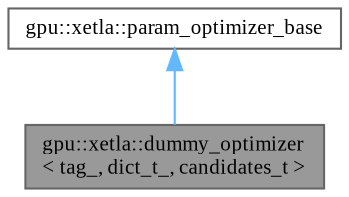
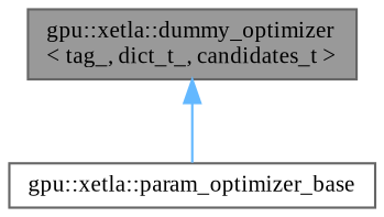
  digraph {
    fontname="Liberation Serif"
    node [color=gray40 fontname="Liberation Serif" fontsize=10 shape=box style=filled]
    n1 [fillcolor=grey60 fontcolor=black height=0.2 label="gpu::xetla::dummy_optimizer\l\< tag_, dict_t_, candidates_t \>" width=0.4]
    n2 [fillcolor=white height=0.2 label="gpu::xetla::param_optimizer_base" width=0.4]
-   n2 -> n1 [color=steelblue1 dir=back fontname="Liberation Serif" fontsize=10 labelfontname=Helvetica labelfontsize=10 style=solid]
+   n1 -> n2 [color=steelblue1 dir=back fontname="Liberation Serif" fontsize=10 labelfontname=Helvetica labelfontsize=10 style=solid]
  }
